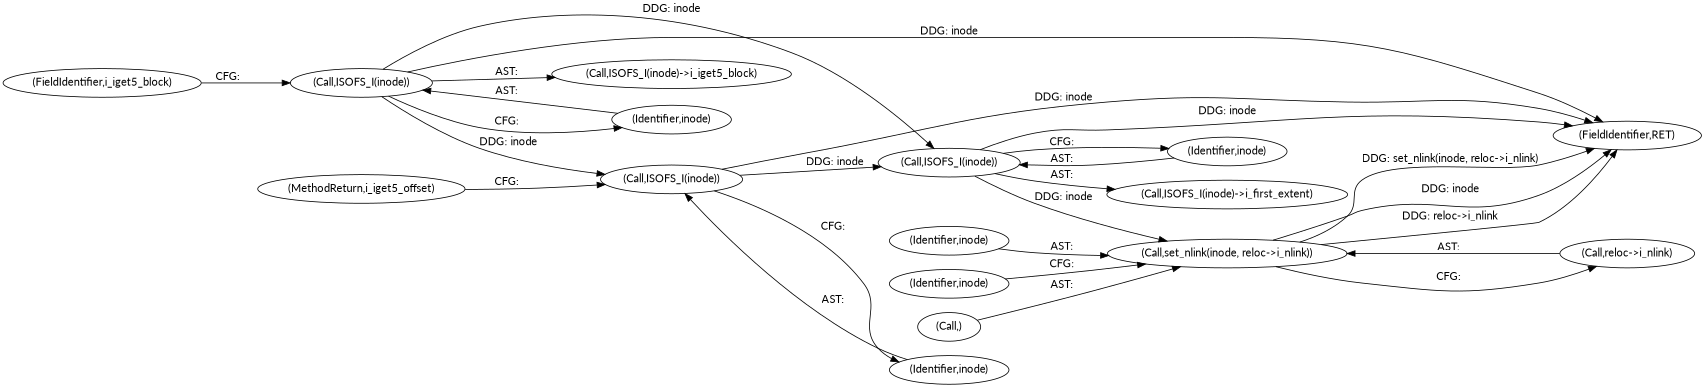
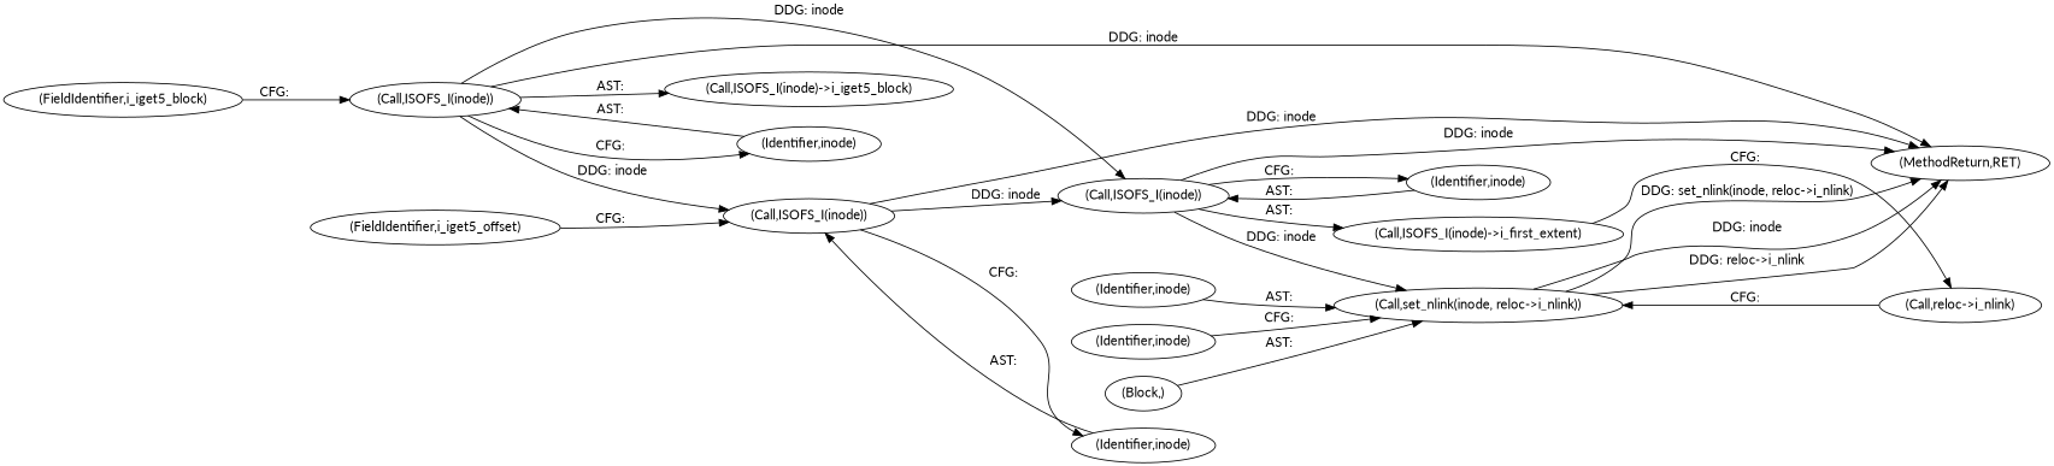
  digraph {
    fontname=Lato
    rankdir=LR
    node [fontname=Lato]
    edge [fontname=Lato]
    n1 [label="(Call,ISOFS_I(inode))"]
    n2 [label="(Call,ISOFS_I(inode))"]
    n3 [label="(Identifier,inode)"]
-   n4 [label="(FieldIdentifier,RET)"]
+   n4 [label="(MethodReturn,RET)"]
    n5 [label="(Call,set_nlink(inode, reloc->i_nlink))"]
    n6 [label="(Call,ISOFS_I(inode)->i_first_extent)"]
    n7 [label="(Identifier,inode)"]
    n8 [label="(Call,ISOFS_I(inode))"]
    n9 [label="(Identifier,inode)"]
    n10 [label="(Call,ISOFS_I(inode)->i_iget5_block)"]
    n11 [label="(Call,reloc->i_nlink)"]
-   n12 [label="(Call,)"]
-   n13 [label="(MethodReturn,i_iget5_offset)"]
+   n12 [label="(Block,)"]
+   n13 [label="(FieldIdentifier,i_iget5_offset)"]
    n14 [label="(Identifier,inode)"]
    n15 [label="(Identifier,inode)"]
    n16 [label="(FieldIdentifier,i_iget5_block)"]
    n1 -> n2 [label="DDG: inode"]
    n1 -> n3 [label="CFG: "]
    n1 -> n4 [label="DDG: inode"]
    n2 -> n4 [label="DDG: inode"]
    n2 -> n5 [label="DDG: inode"]
    n2 -> n6 [label="AST: "]
    n2 -> n7 [label="CFG: "]
    n3 -> n1 [label="AST: "]
    n5 -> n4 [label="DDG: reloc->i_nlink"]
    n5 -> n4 [label="DDG: set_nlink(inode, reloc->i_nlink)"]
    n5 -> n4 [label="DDG: inode"]
-   n5 -> n11 [label="CFG: "]
+   n6 -> n11 [label="CFG: "]
    n7 -> n2 [label="AST: "]
    n8 -> n1 [label="DDG: inode"]
    n8 -> n2 [label="DDG: inode"]
    n8 -> n4 [label="DDG: inode"]
    n8 -> n9 [label="CFG: "]
    n8 -> n10 [label="AST: "]
    n9 -> n8 [label="AST: "]
-   n11 -> n5 [label="AST: "]
+   n11 -> n5 [label="CFG: "]
    n12 -> n5 [label="AST: "]
    n13 -> n1 [label="CFG: "]
    n14 -> n5 [label="AST: "]
    n15 -> n5 [label="CFG: "]
    n16 -> n8 [label="CFG: "]
  }
